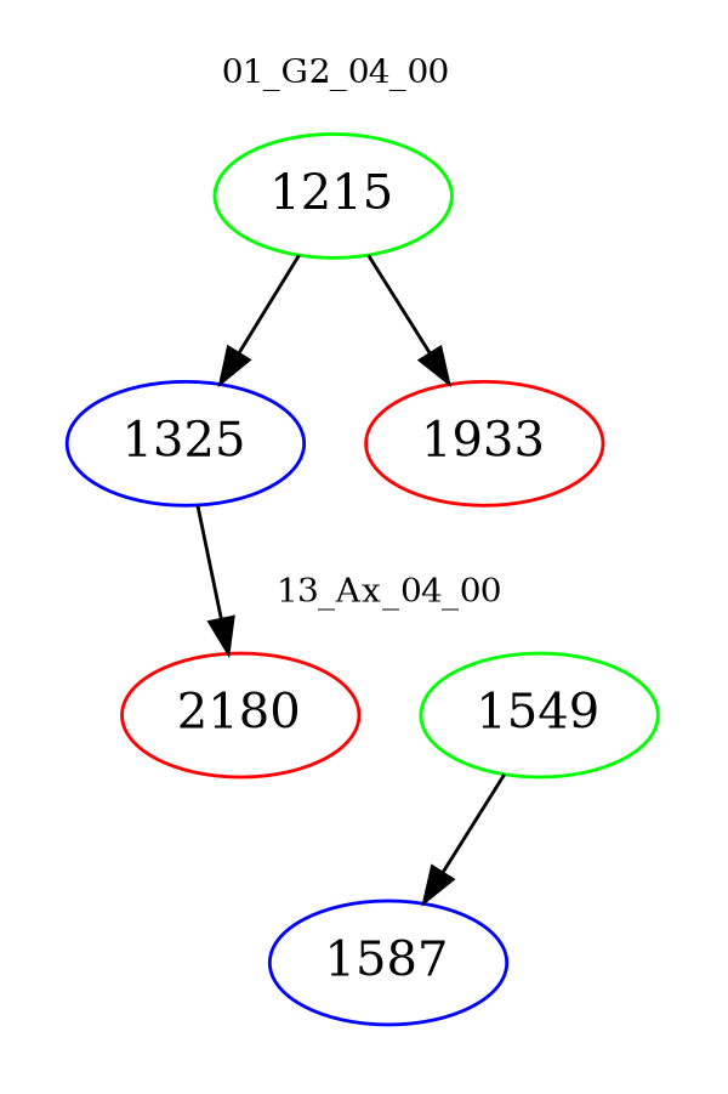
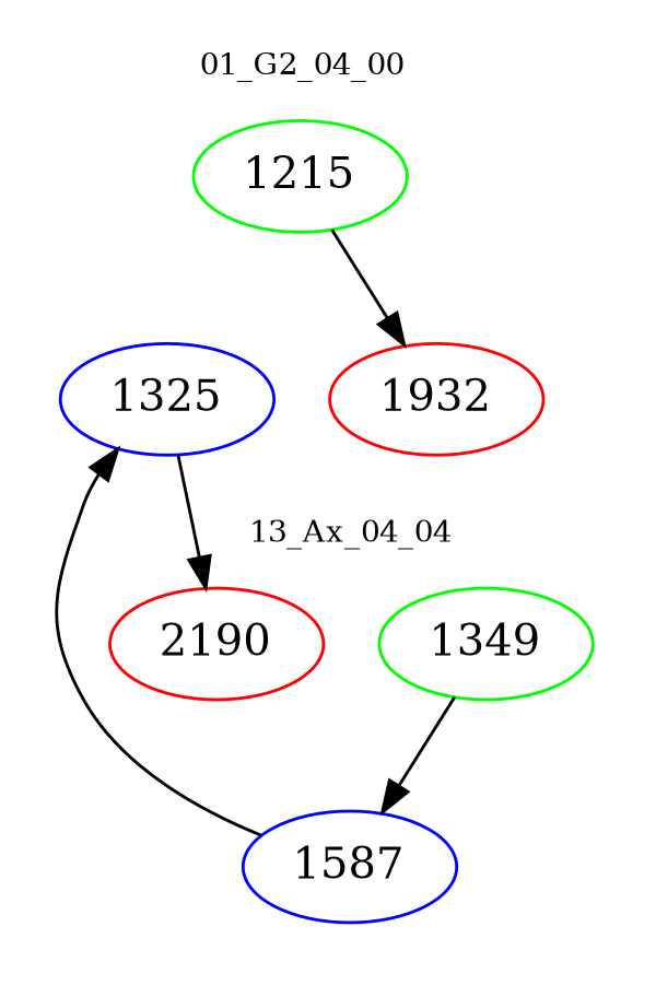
  digraph {
    node [color=green]
    edge [color=black]
-   n1 [label=1549]
+   n1 [label=1349]
    n2 [color=blue label=1587]
-   n3 [color=red label=2180]
+   n3 [color=red label=2190]
    n4 [label=1215]
    n5 [color=blue label=1325]
-   n6 [color=red label=1933]
+   n6 [color=red label=1932]
    subgraph cluster_1 {
      color=white
      fontsize=10
-     label="13_Ax_04_00"
+     label="13_Ax_04_04"
      n1
      n2
      n3
    }
    subgraph cluster_2 {
      color=white
      fontsize=10
      label="01_G2_04_00"
      n4
      n5
      n6
    }
    n1 -> n2
-   n4 -> n5
+   n2 -> n5
    n4 -> n6
    n5 -> n3
  }
